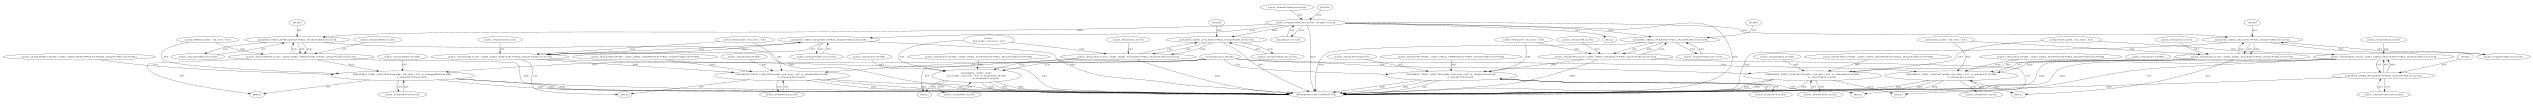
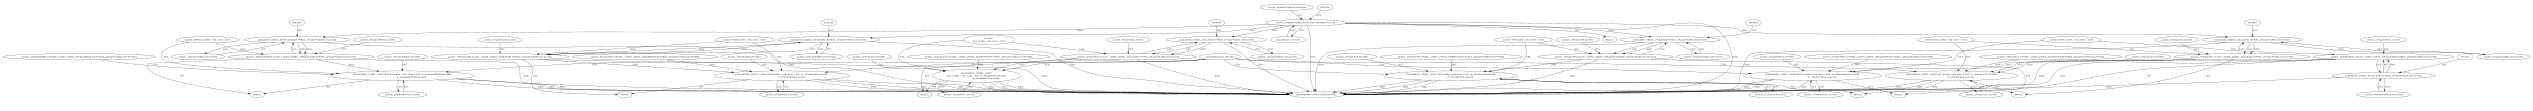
  digraph {
    fontname="Liberation Sans"
    node [fontname="Liberation Sans"]
    edge [fontname="Liberation Sans"]
    n1 [label="(Call,m_sParamProfileLevel.eLevel = pParam->eLevel)"]
    n2 [label="(Call,(OMX_VIDEO_MPEG4LEVELTYPE)m_sParamProfileLevel.eLevel)"]
    n3 [label="(Call,(OMX_VIDEO_H263LEVELTYPE)m_sParamProfileLevel.eLevel)"]
    n4 [label="(Call,(OMX_VIDEO_AVCLEVELTYPE)m_sParamProfileLevel.eLevel)"]
    n5 [label="(Call,(OMX_VIDEO_AVCLEVELTYPE)m_sParamProfileLevel.eLevel)"]
    n6 [label="(Call,(OMX_VIDEO_VP2LEVELTYPE)m_sParamProfileLevel.eLevel)"]
    n7 [label="(Call,pParam->eLevel)"]
    n8 [label="(Block,)"]
    n9 [label="(MethodReturn,OMX_ERRORTYPE)"]
    n10 [label="(Call,m_sParamMPEG4.eLevel = (OMX_VIDEO_MPEG4LEVELTYPE)m_sParamProfileLevel.eLevel)"]
    n11 [label="(Call,m_sParamProfileLevel.eLevel)"]
    n12 [label="(Call,m_sParamH263.eLevel = (OMX_VIDEO_H263LEVELTYPE)m_sParamProfileLevel.eLevel)"]
    n13 [label="(Call,m_sParamProfileLevel.eLevel)"]
    n14 [label="(Call,m_sParamAVC.eLevel = (OMX_VIDEO_AVCLEVELTYPE)m_sParamProfileLevel.eLevel)"]
    n15 [label="(Call,m_sParamProfileLevel.eLevel)"]
    n16 [label="(Call,m_sParamAVC.eLevel = (OMX_VIDEO_AVCLEVELTYPE)m_sParamProfileLevel.eLevel)"]
    n17 [label="(Call,m_sParamProfileLevel.eLevel)"]
    n18 [label="(Call,m_sParamVP8.eLevel = (OMX_VIDEO_VP8LEVELTYPE)m_sParamProfileLevel.eLevel)"]
    n19 [label="(Call,m_sParamProfileLevel.eLevel)"]
    n20 [label="(Call,(OMX_VIDEO_HEVCLEVELTYPE)m_sParamProfileLevel.eLevel)"]
    n21 [label="(Call,m_sParamHEVC.eLevel = (OMX_VIDEO_HEVCLEVELTYPE)m_sParamProfileLevel.eLevel)"]
    n22 [label="(Call,m_sParamProfileLevel.eLevel)"]
    n23 [label="(Call,DEBUG_PRINT_LOW(\"MPEG4 profile = %d, level = %d\", m_sParamMPEG4.eProfile,\n                            m_sParamMPEG4.eLevel))"]
    n24 [label="(Block,)"]
    n25 [label="(Call,m_sParamMPEG4.eLevel)"]
    n26 [label="(Call,DEBUG_PRINT_LOW(\"H263 profile = %d, level = %d\", m_sParamH263.eProfile,\n                            m_sParamH263.eLevel))"]
    n27 [label="(Block,)"]
    n28 [label="(Call,m_sParamH263.eLevel)"]
    n29 [label="(Call,DEBUG_PRINT_LOW(\"AVC profile = %d, level = %d\", m_sParamAVC.eProfile,\n                            m_sParamAVC.eLevel))"]
    n30 [label="(Block,)"]
    n31 [label="(Call,m_sParamAVC.eLevel)"]
    n32 [label="(Call,DEBUG_PRINT_LOW(\"\n AVC profile = %d, level = %d\", m_sParamAVC.eProfile,\n                            m_sParamAVC.eLevel))"]
    n33 [label="(Block,)"]
    n34 [label="(Call,m_sParamAVC.eLevel)"]
    n35 [label="(Call,DEBUG_PRINT_LOW(\"VP8 profile = %d, level = %d\", m_sParamVP8.eProfile,\n                            m_sParamVP8.eLevel))"]
    n36 [label="(Block,)"]
    n37 [label="(Call,m_sParamVP8.eLevel)"]
    n38 [label="(Call,DEBUG_PRINT_LOW(\"HEVC profile = %d, level = %d\", m_sParamHEVC.eProfile,\n                            m_sParamHEVC.eLevel))"]
    n39 [label="(Block,)"]
    n40 [label="(Call,m_sParamHEVC.eLevel)"]
    n41 [label="(Call,m_sParamHEVC.eProfile = (OMX_VIDEO_HEVCPROFILETYPE)m_sParamProfileLevel.eProfile)"]
    n42 [label="(Call,m_sParamHEVC.eProfile)"]
    n43 [label="(Call,m_sParamMPEG4.eProfile)"]
    n44 [label="(Call,m_sParamAVC.eProfile = (OMX_VIDEO_AVCPROFILETYPE)m_sParamProfileLevel.eProfile)"]
    n45 [label="(Call,m_sParamAVC.eProfile = (OMX_VIDEO_AVCPROFILETYPE)m_sParamProfileLevel.eProfile)"]
    n46 [label="(Call,m_sParamVP8.eProfile = (OMX_VIDEO_VP8PROFILETYPE)m_sParamProfileLevel.eProfile)"]
    n47 [label="(Call,m_sParamAVC.eLevel)"]
    n48 [label="(Call,m_sParamHEVC.eLevel)"]
-   n49 [label="(Call,m_sParamVP8.sParamVP)"]
+   n49 [label="(Call,m_sParamVP8.eProfile)"]
    n50 [label="(Literal,\"HEVC profile = %d, level = %d\")"]
    n51 [label="(Call,m_sParamMPEG4.eProfile = (OMX_VIDEO_MPEG4PROFILETYPE)m_sParamProfileLevel.eProfile)"]
    n52 [label="(Call,m_sParamAVC.eProfile)"]
    n53 [label="(ControlStructure,eProfile;)"]
    n54 [label="(Call,m_sParamProfileLevel.eLevel)"]
    n55 [label="(Literal,\"AVC profile = %d, level = %d\")"]
    n56 [label="(Literal,\"VP8 profile = %d, level = %d\")"]
    n57 [label="(Literal,\"H263 profile = %d, level = %d\")"]
    n58 [label="(Call,m_sParamAVC.eLevel)"]
    n59 [label="(Call,m_sParamAVC.eProfile)"]
    n60 [label="(Call,m_sParamVP8.eLevel)"]
    n61 [label="(Call,m_sParamMPEG4.eLevel)"]
    n62 [label="(Call,m_sParamH263.eLevel)"]
    n63 [label="(Call,m_sParamH263.eProfile = (OMX_VIDEO_H263PROFILETYPE)m_sParamProfileLevel.eProfile)"]
    n64 [label="(Literal,\"MPEG4 profile = %d, level = %d\")"]
    n65 [label="(Literal,\"\n AVC profile = %d, level = %d\")"]
    n66 [label="(Call,m_sParamH263.eProfile)"]
    1001328
    1001347
+   1001383
    1001419
    1001455
    1001491
    1001527
    n1 -> n2 [label="DDG: "]
    n1 -> n3 [label="DDG: "]
    n1 -> n4 [label="DDG: "]
    n1 -> n5 [label="DDG: "]
    n1 -> n6 [label="DDG: "]
    n1 -> n7 [label="CFG: "]
    n1 -> n8 [label="AST: "]
    n1 -> n9 [label="DDG: "]
    n1 -> n9 [label="DDG: "]
    n2 -> n9 [label="DDG: "]
    n2 -> n10 [label="AST: "]
    n2 -> n10 [label="DDG: "]
    n2 -> n11 [label="CFG: "]
    n3 -> n9 [label="DDG: "]
    n3 -> n12 [label="AST: "]
    n3 -> n12 [label="DDG: "]
    n3 -> n13 [label="CFG: "]
    n4 -> n9 [label="DDG: "]
    n4 -> n14 [label="AST: "]
    n4 -> n14 [label="DDG: "]
    n4 -> n15 [label="CFG: "]
    n5 -> n9 [label="DDG: "]
    n5 -> n16 [label="AST: "]
    n5 -> n16 [label="DDG: "]
    n5 -> n17 [label="CFG: "]
    n6 -> n9 [label="DDG: "]
    n6 -> n18 [label="AST: "]
    n6 -> n18 [label="DDG: "]
    n6 -> n19 [label="CFG: "]
    n7 -> n1 [label="AST: "]
    n10 -> n2 [label="CFG: "]
    n10 -> n9 [label="DDG: "]
    n10 -> n23 [label="DDG: "]
    n10 -> n24 [label="AST: "]
    n11 -> n2 [label="AST: "]
    n12 -> n3 [label="CFG: "]
    n12 -> n9 [label="DDG: "]
    n12 -> n26 [label="DDG: "]
    n12 -> n27 [label="AST: "]
    n13 -> n3 [label="AST: "]
    n14 -> n4 [label="CFG: "]
    n14 -> n9 [label="DDG: "]
    n14 -> n29 [label="DDG: "]
    n14 -> n30 [label="AST: "]
    n15 -> n4 [label="AST: "]
    n16 -> n5 [label="CFG: "]
    n16 -> n9 [label="DDG: "]
    n16 -> n32 [label="DDG: "]
    n16 -> n33 [label="AST: "]
    n17 -> n5 [label="AST: "]
    n18 -> n6 [label="CFG: "]
    n18 -> n9 [label="DDG: "]
    n18 -> n35 [label="DDG: "]
    n18 -> n36 [label="AST: "]
    n19 -> n6 [label="AST: "]
    n20 -> n9 [label="DDG: "]
    n20 -> n21 [label="AST: "]
    n20 -> n21 [label="DDG: "]
    n20 -> n22 [label="CFG: "]
    n21 -> n9 [label="DDG: "]
    n21 -> n20 [label="CFG: "]
    n21 -> n38 [label="DDG: "]
    n21 -> n39 [label="AST: "]
    n22 -> n20 [label="AST: "]
    n23 -> n9 [label="DDG: "]
    n23 -> n9 [label="DDG: "]
    n23 -> n9 [label="DDG: "]
    n23 -> n24 [label="AST: "]
    n23 -> n25 [label="CFG: "]
    n25 -> n23 [label="AST: "]
    n26 -> n9 [label="DDG: "]
    n26 -> n9 [label="DDG: "]
    n26 -> n9 [label="DDG: "]
    n26 -> n27 [label="AST: "]
    n26 -> n28 [label="CFG: "]
    n28 -> n26 [label="AST: "]
    n29 -> n9 [label="DDG: "]
    n29 -> n9 [label="DDG: "]
    n29 -> n9 [label="DDG: "]
    n29 -> n30 [label="AST: "]
    n29 -> n31 [label="CFG: "]
    n31 -> n29 [label="AST: "]
    n32 -> n9 [label="DDG: "]
    n32 -> n9 [label="DDG: "]
    n32 -> n9 [label="DDG: "]
    n32 -> n33 [label="AST: "]
    n32 -> n34 [label="CFG: "]
    n34 -> n32 [label="AST: "]
    n35 -> n9 [label="DDG: "]
    n35 -> n9 [label="DDG: "]
    n35 -> n9 [label="DDG: "]
    n35 -> n36 [label="AST: "]
    n35 -> n37 [label="CFG: "]
    n37 -> n35 [label="AST: "]
    n38 -> n9 [label="DDG: "]
    n38 -> n9 [label="DDG: "]
    n38 -> n9 [label="DDG: "]
    n38 -> n39 [label="AST: "]
    n38 -> n40 [label="CFG: "]
    n40 -> n38 [label="AST: "]
    n41 -> n38 [label="DDG: "]
    n42 -> n38 [label="AST: "]
    n43 -> n23 [label="AST: "]
    n44 -> n32 [label="DDG: "]
    n45 -> n29 [label="DDG: "]
    n46 -> n35 [label="DDG: "]
    n47 -> n14 [label="AST: "]
    n48 -> n21 [label="AST: "]
    n49 -> n35 [label="AST: "]
    n50 -> n21 [label="CFG: "]
    n50 -> n38 [label="AST: "]
    n51 -> n23 [label="DDG: "]
    n52 -> n32 [label="AST: "]
    n53 -> n23 [label="CFG: "]
    n53 -> n26 [label="CFG: "]
    n53 -> n29 [label="CFG: "]
    n53 -> n32 [label="CFG: "]
    n53 -> n35 [label="CFG: "]
    n53 -> n38 [label="CFG: "]
    n54 -> n1 [label="AST: "]
    n55 -> n14 [label="CFG: "]
    n55 -> n29 [label="AST: "]
    n56 -> n18 [label="CFG: "]
    n56 -> n35 [label="AST: "]
    n57 -> n12 [label="CFG: "]
    n57 -> n26 [label="AST: "]
    n58 -> n16 [label="AST: "]
    n59 -> n29 [label="AST: "]
    n60 -> n18 [label="AST: "]
    n61 -> n10 [label="AST: "]
    n62 -> n12 [label="AST: "]
    n63 -> n26 [label="DDG: "]
    n64 -> n10 [label="CFG: "]
    n64 -> n23 [label="AST: "]
    n65 -> n16 [label="CFG: "]
    n65 -> n32 [label="AST: "]
    n66 -> n26 [label="AST: "]
    1001328 -> n1 [label="CFG: "]
    1001347 -> n2 [label="AST: "]
+   1001383 -> n3 [label="AST: "]
    1001419 -> n4 [label="AST: "]
    1001455 -> n5 [label="AST: "]
    1001491 -> n6 [label="AST: "]
    1001527 -> n20 [label="AST: "]
  }
